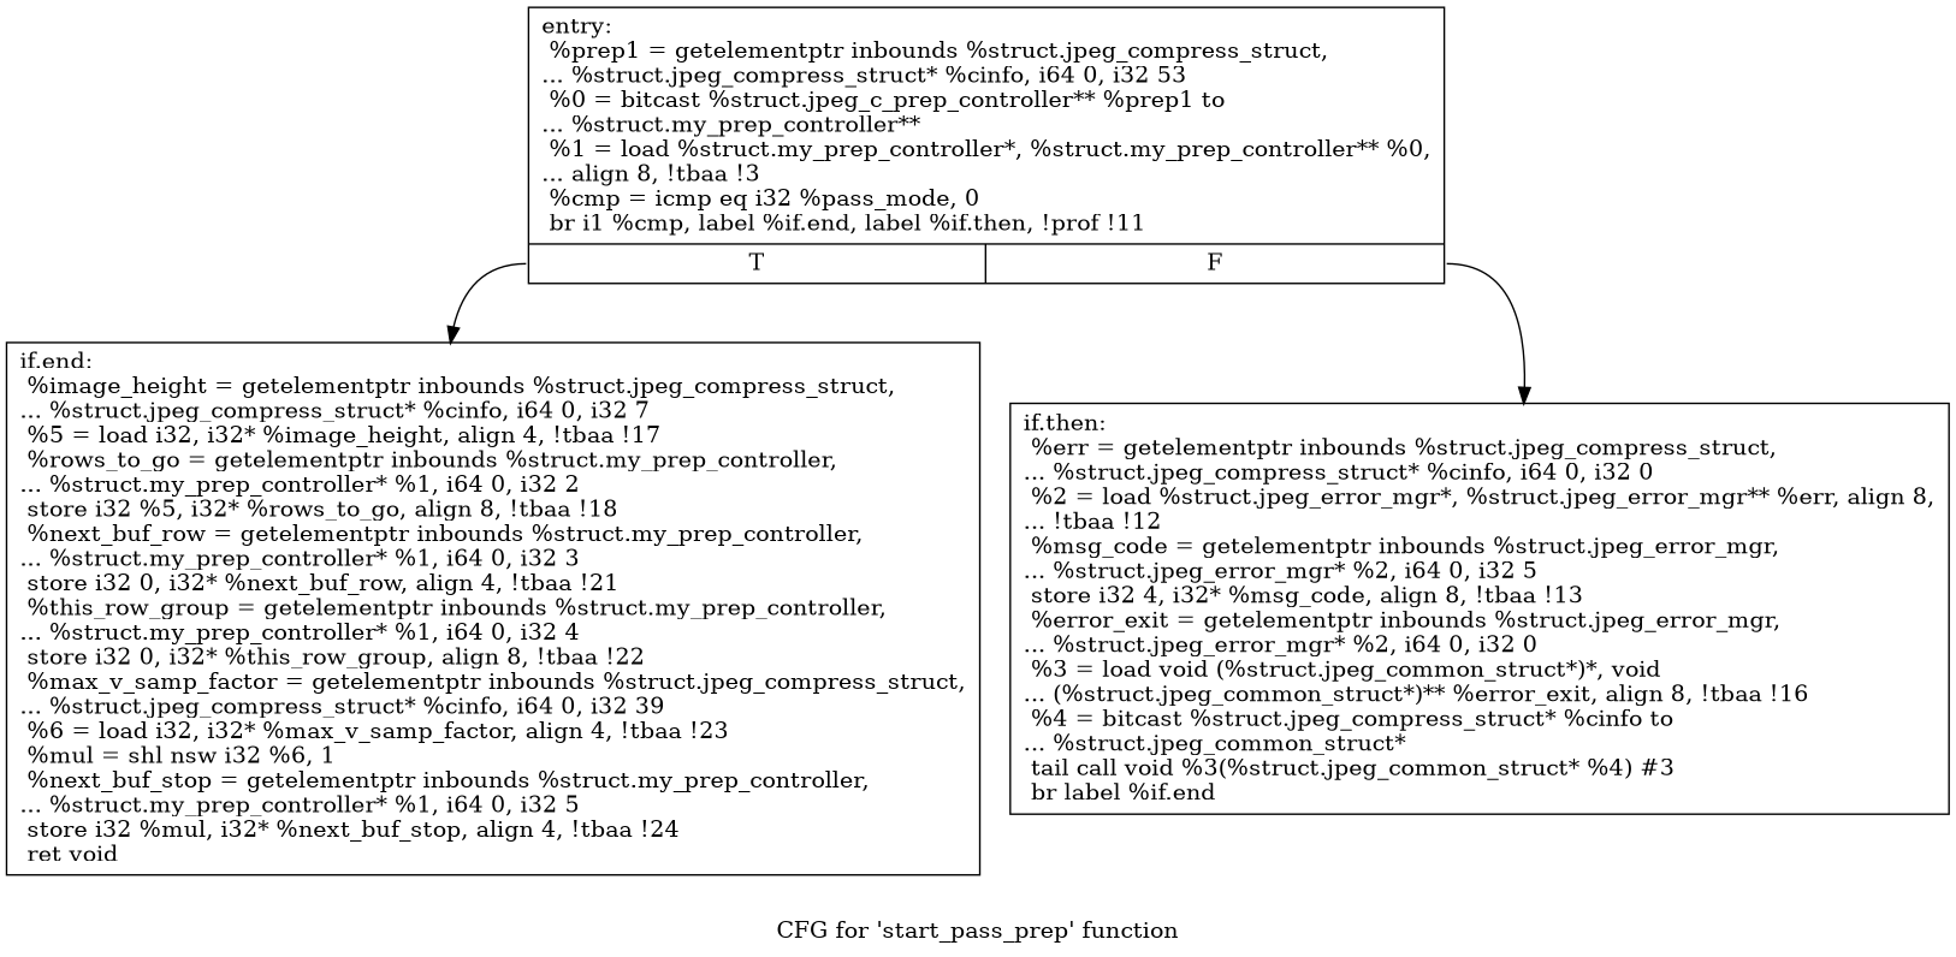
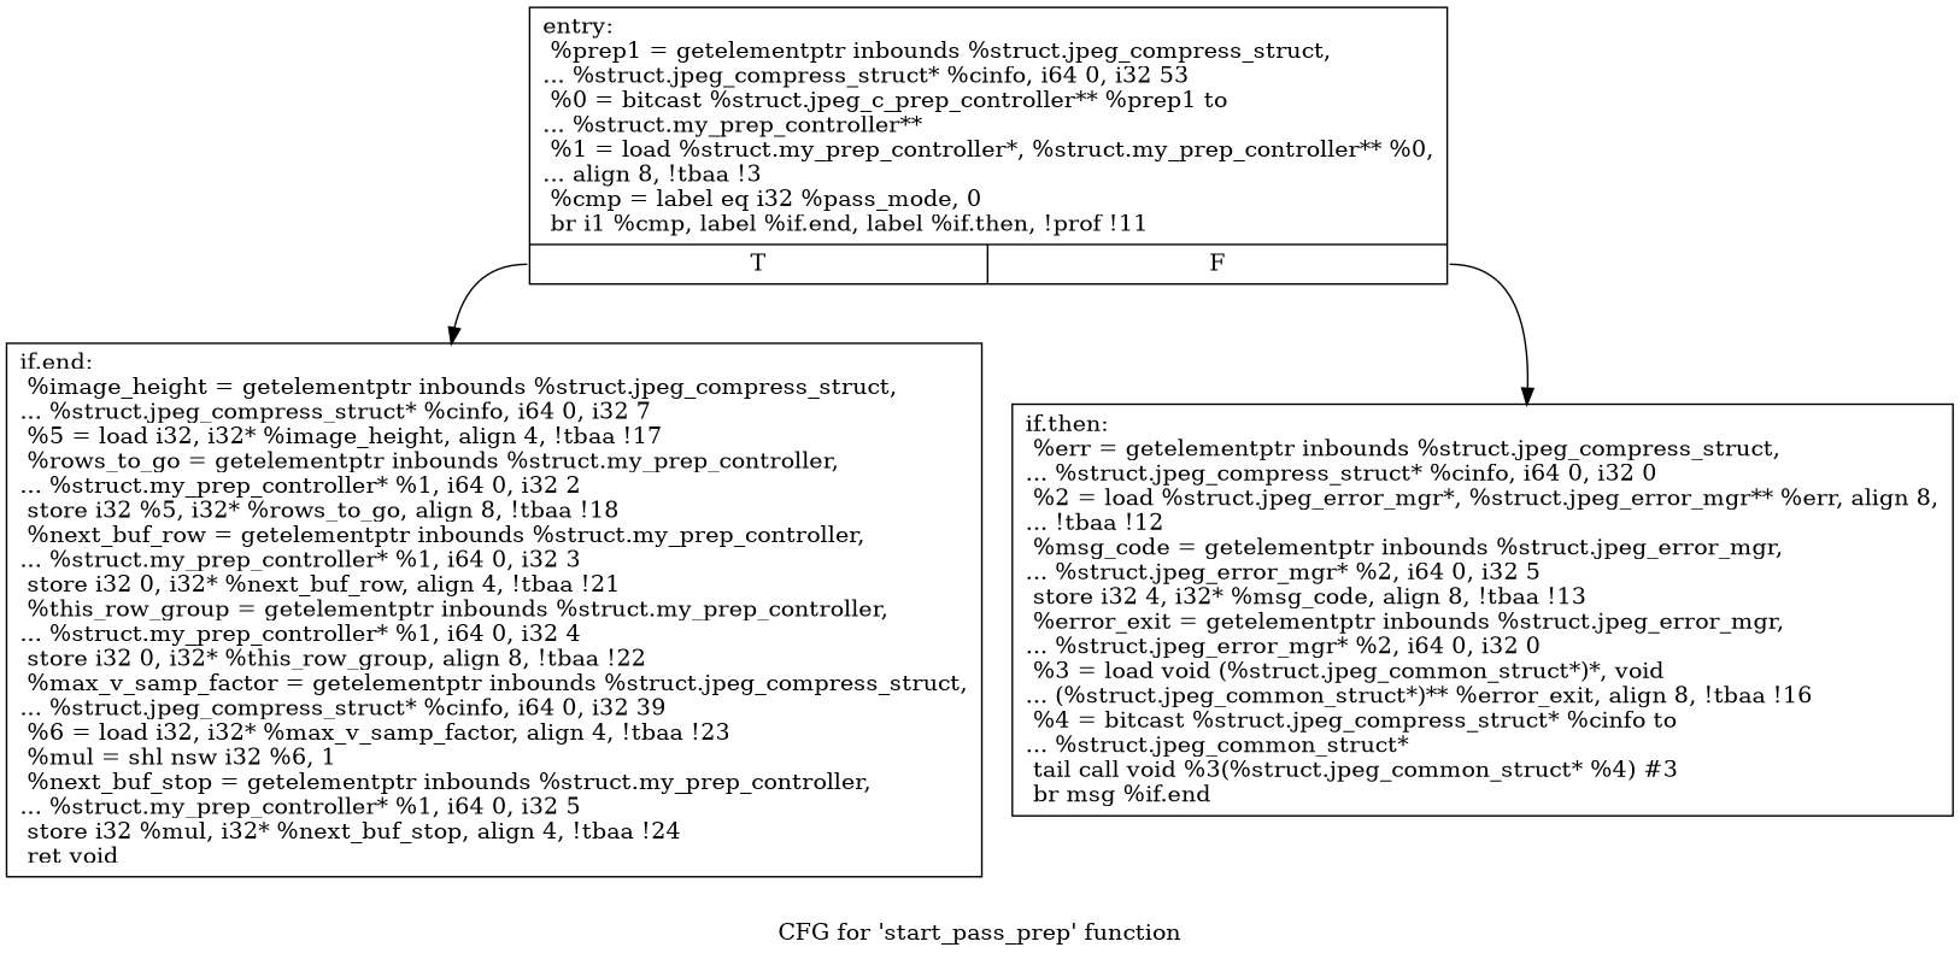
  digraph {
    label="CFG for 'start_pass_prep' function"
    node [shape=record]
-   n1 [label="{entry:\l  %prep1 = getelementptr inbounds %struct.jpeg_compress_struct,\l... %struct.jpeg_compress_struct* %cinfo, i64 0, i32 53\l  %0 = bitcast %struct.jpeg_c_prep_controller** %prep1 to\l... %struct.my_prep_controller**\l  %1 = load %struct.my_prep_controller*, %struct.my_prep_controller** %0,\l... align 8, !tbaa !3\l  %cmp = icmp eq i32 %pass_mode, 0\l  br i1 %cmp, label %if.end, label %if.then, !prof !11\l|{<s0>T|<s1>F}}"]
+   n1 [label="{entry:\l  %prep1 = getelementptr inbounds %struct.jpeg_compress_struct,\l... %struct.jpeg_compress_struct* %cinfo, i64 0, i32 53\l  %0 = bitcast %struct.jpeg_c_prep_controller** %prep1 to\l... %struct.my_prep_controller**\l  %1 = load %struct.my_prep_controller*, %struct.my_prep_controller** %0,\l... align 8, !tbaa !3\l  %cmp = label eq i32 %pass_mode, 0\l  br i1 %cmp, label %if.end, label %if.then, !prof !11\l|{<s0>T|<s1>F}}"]
    n2 [label="{if.end:                                           \l  %image_height = getelementptr inbounds %struct.jpeg_compress_struct,\l... %struct.jpeg_compress_struct* %cinfo, i64 0, i32 7\l  %5 = load i32, i32* %image_height, align 4, !tbaa !17\l  %rows_to_go = getelementptr inbounds %struct.my_prep_controller,\l... %struct.my_prep_controller* %1, i64 0, i32 2\l  store i32 %5, i32* %rows_to_go, align 8, !tbaa !18\l  %next_buf_row = getelementptr inbounds %struct.my_prep_controller,\l... %struct.my_prep_controller* %1, i64 0, i32 3\l  store i32 0, i32* %next_buf_row, align 4, !tbaa !21\l  %this_row_group = getelementptr inbounds %struct.my_prep_controller,\l... %struct.my_prep_controller* %1, i64 0, i32 4\l  store i32 0, i32* %this_row_group, align 8, !tbaa !22\l  %max_v_samp_factor = getelementptr inbounds %struct.jpeg_compress_struct,\l... %struct.jpeg_compress_struct* %cinfo, i64 0, i32 39\l  %6 = load i32, i32* %max_v_samp_factor, align 4, !tbaa !23\l  %mul = shl nsw i32 %6, 1\l  %next_buf_stop = getelementptr inbounds %struct.my_prep_controller,\l... %struct.my_prep_controller* %1, i64 0, i32 5\l  store i32 %mul, i32* %next_buf_stop, align 4, !tbaa !24\l  ret void\l}"]
-   n3 [label="{if.then:                                          \l  %err = getelementptr inbounds %struct.jpeg_compress_struct,\l... %struct.jpeg_compress_struct* %cinfo, i64 0, i32 0\l  %2 = load %struct.jpeg_error_mgr*, %struct.jpeg_error_mgr** %err, align 8,\l... !tbaa !12\l  %msg_code = getelementptr inbounds %struct.jpeg_error_mgr,\l... %struct.jpeg_error_mgr* %2, i64 0, i32 5\l  store i32 4, i32* %msg_code, align 8, !tbaa !13\l  %error_exit = getelementptr inbounds %struct.jpeg_error_mgr,\l... %struct.jpeg_error_mgr* %2, i64 0, i32 0\l  %3 = load void (%struct.jpeg_common_struct*)*, void\l... (%struct.jpeg_common_struct*)** %error_exit, align 8, !tbaa !16\l  %4 = bitcast %struct.jpeg_compress_struct* %cinfo to\l... %struct.jpeg_common_struct*\l  tail call void %3(%struct.jpeg_common_struct* %4) #3\l  br label %if.end\l}"]
+   n3 [label="{if.then:                                          \l  %err = getelementptr inbounds %struct.jpeg_compress_struct,\l... %struct.jpeg_compress_struct* %cinfo, i64 0, i32 0\l  %2 = load %struct.jpeg_error_mgr*, %struct.jpeg_error_mgr** %err, align 8,\l... !tbaa !12\l  %msg_code = getelementptr inbounds %struct.jpeg_error_mgr,\l... %struct.jpeg_error_mgr* %2, i64 0, i32 5\l  store i32 4, i32* %msg_code, align 8, !tbaa !13\l  %error_exit = getelementptr inbounds %struct.jpeg_error_mgr,\l... %struct.jpeg_error_mgr* %2, i64 0, i32 0\l  %3 = load void (%struct.jpeg_common_struct*)*, void\l... (%struct.jpeg_common_struct*)** %error_exit, align 8, !tbaa !16\l  %4 = bitcast %struct.jpeg_compress_struct* %cinfo to\l... %struct.jpeg_common_struct*\l  tail call void %3(%struct.jpeg_common_struct* %4) #3\l  br msg %if.end\l}"]
    n1 -> n2 [tailport=s0]
    n1 -> n3 [tailport=s1]
  }
